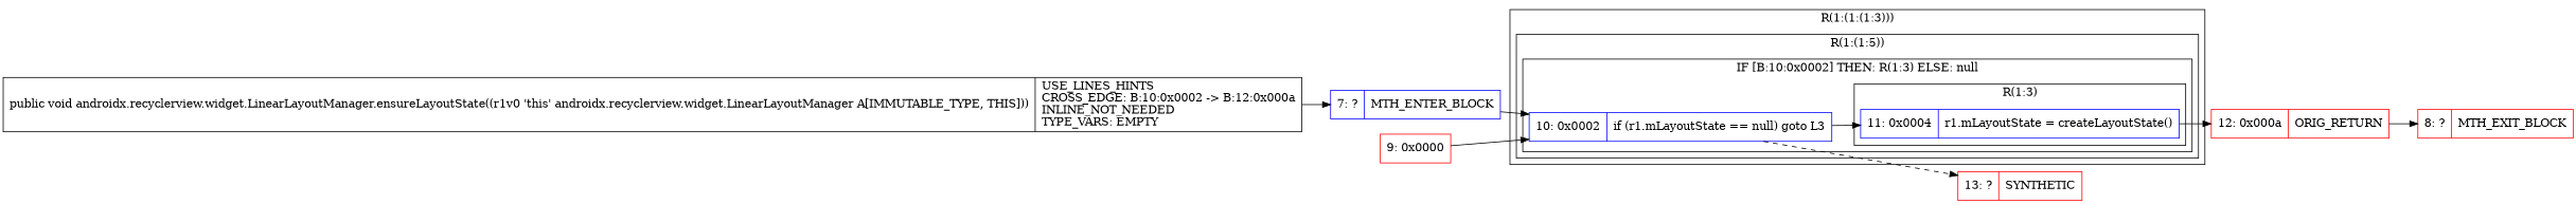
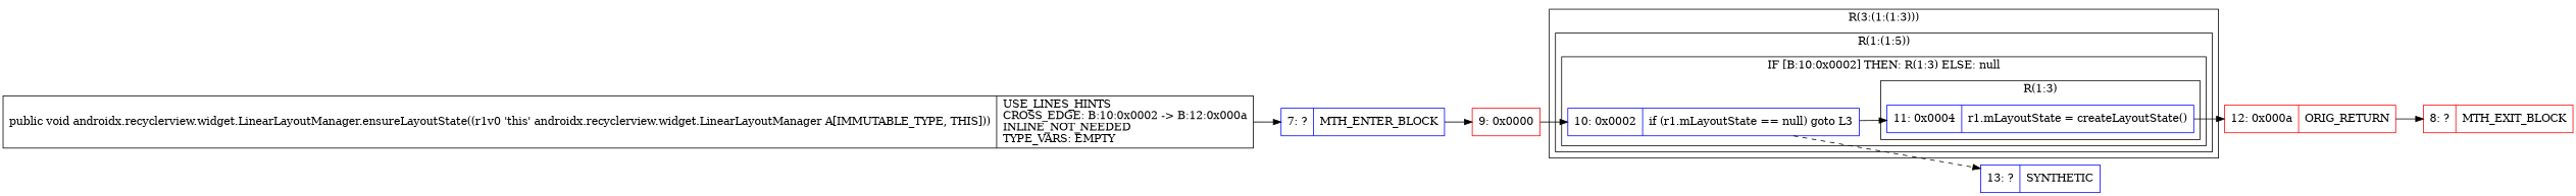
  digraph {
    rankdir=LR
    node [color=red shape=record]
    n1 [color=blue label="{11\:\ 0x0004|r1.mLayoutState = createLayoutState()\l}"]
    n2 [color=blue label="{10\:\ 0x0002|if (r1.mLayoutState == null) goto L3\l}"]
    n3 [label="{12\:\ 0x000a|ORIG_RETURN\l}"]
-   n4 [label="{13\:\ ?|SYNTHETIC\l}"]
+   n4 [color=blue label="{13\:\ ?|SYNTHETIC\l}"]
    n5 [label="{8\:\ ?|MTH_EXIT_BLOCK\l}"]
    n6 [color=blue label="{7\:\ ?|MTH_ENTER_BLOCK\l}"]
    n7 [label="{9\:\ 0x0000}"]
    n8 [label="{public void androidx.recyclerview.widget.LinearLayoutManager.ensureLayoutState((r1v0 'this' androidx.recyclerview.widget.LinearLayoutManager A[IMMUTABLE_TYPE, THIS]))  | USE_LINES_HINTS\lCROSS_EDGE: B:10:0x0002 \-\> B:12:0x000a\lINLINE_NOT_NEEDED\lTYPE_VARS: EMPTY\l}" color=""]
    subgraph cluster_1 {
-     label="R(1:(1:(1:3)))"
+     label="R(3:(1:(1:3)))"
      subgraph cluster_2 {
        label="R(1:(1:5))"
        subgraph cluster_3 {
          label="IF [B:10:0x0002] THEN: R(1:3) ELSE: null"
          n2
          subgraph cluster_4 {
            label="R(1:3)"
            n1
          }
        }
      }
    }
    n1 -> n3
    n2 -> n1
    n2 -> n4 [style=dashed]
    n3 -> n5
-   n6 -> n2
+   n6 -> n7
    n7 -> n2
    n8 -> n6
  }
